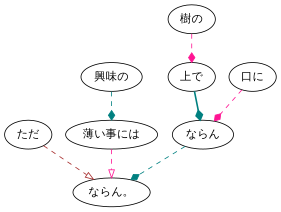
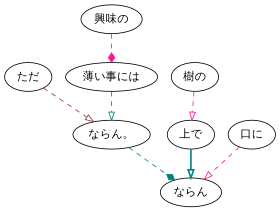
  digraph {
    edge [arrowhead=onormal color=teal style=dashed]
    n1 [label="ただ"]
    n2 [label="ならん。"]
    n3 [label="興味の"]
    n4 [label="薄い事には"]
    n5 [label="樹の"]
    n6 [label="上で"]
    n7 [label="ならん"]
    n8 [label="口に"]
    n1 -> n2 [color=brown]
-   n3 -> n4 [arrowhead=diamond]
-   n4 -> n2 [color=deeppink]
-   n5 -> n6 [arrowhead=diamond color=deeppink]
-   n6 -> n7 [arrowhead=diamond style=bold]
-   n7 -> n2 [arrowhead=diamond]
-   n8 -> n7 [arrowhead=diamond color=deeppink]
+   n3 -> n4 [arrowhead=diamond color=deeppink]
+   n4 -> n2
+   n5 -> n6 [color=deeppink]
+   n6 -> n7 [style=bold]
+   n2 -> n7 [arrowhead=diamond]
+   n8 -> n7 [color=deeppink]
  }
